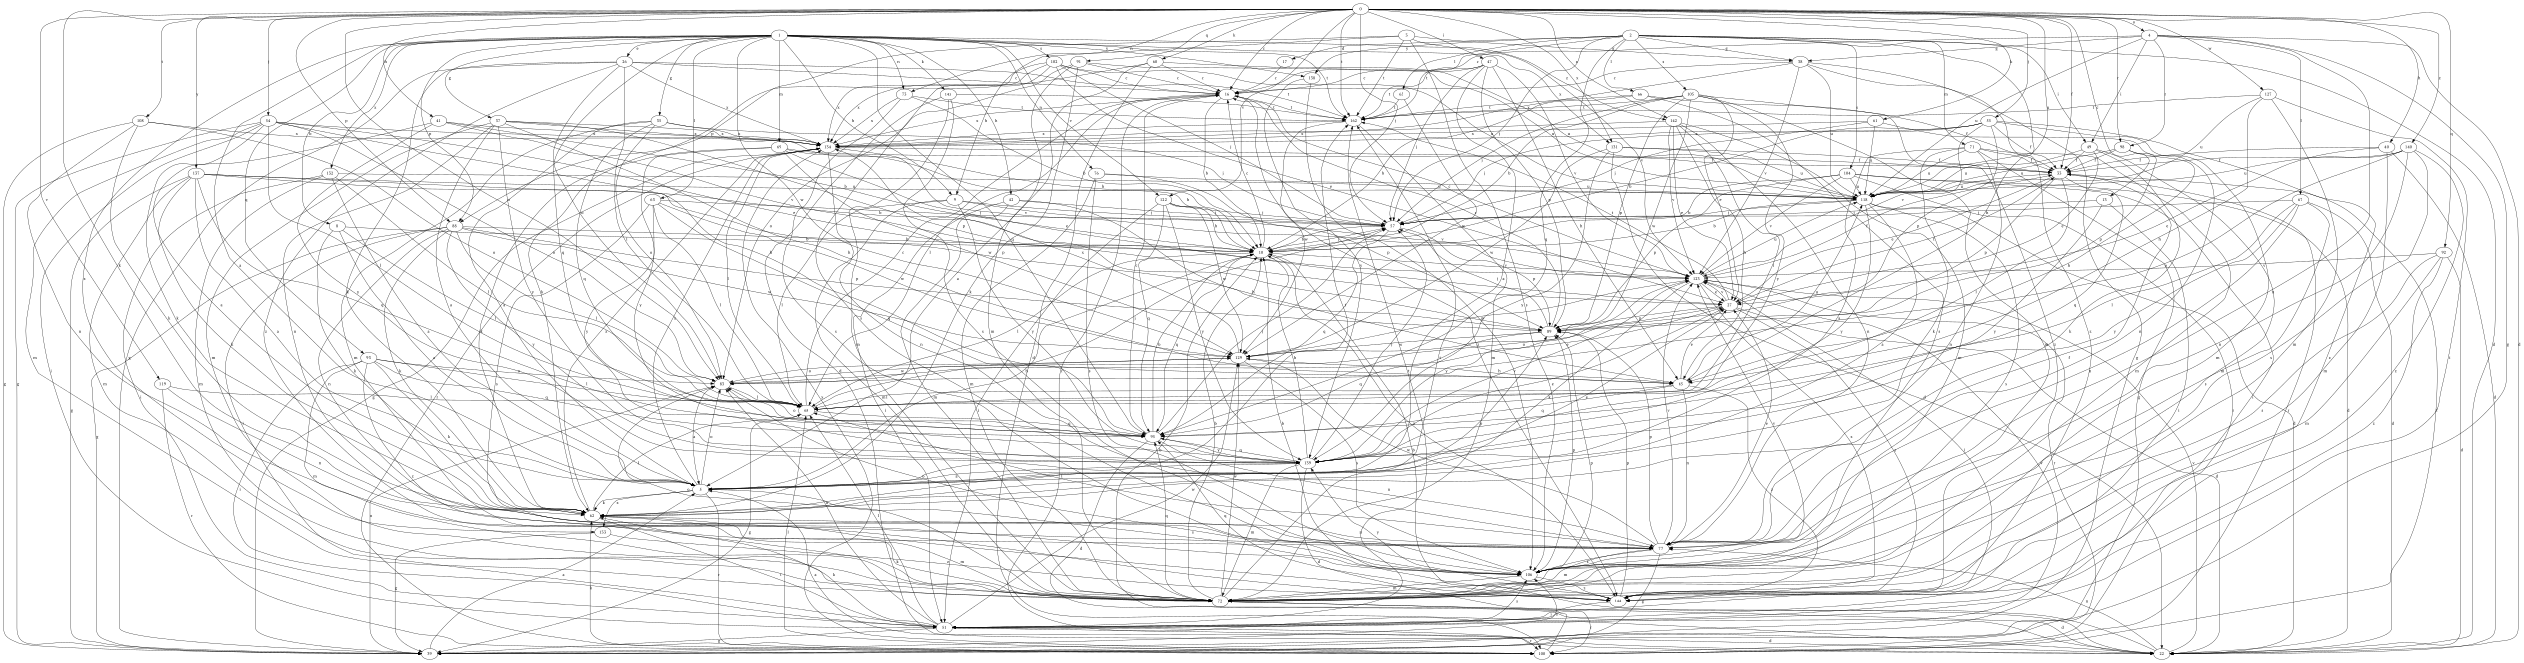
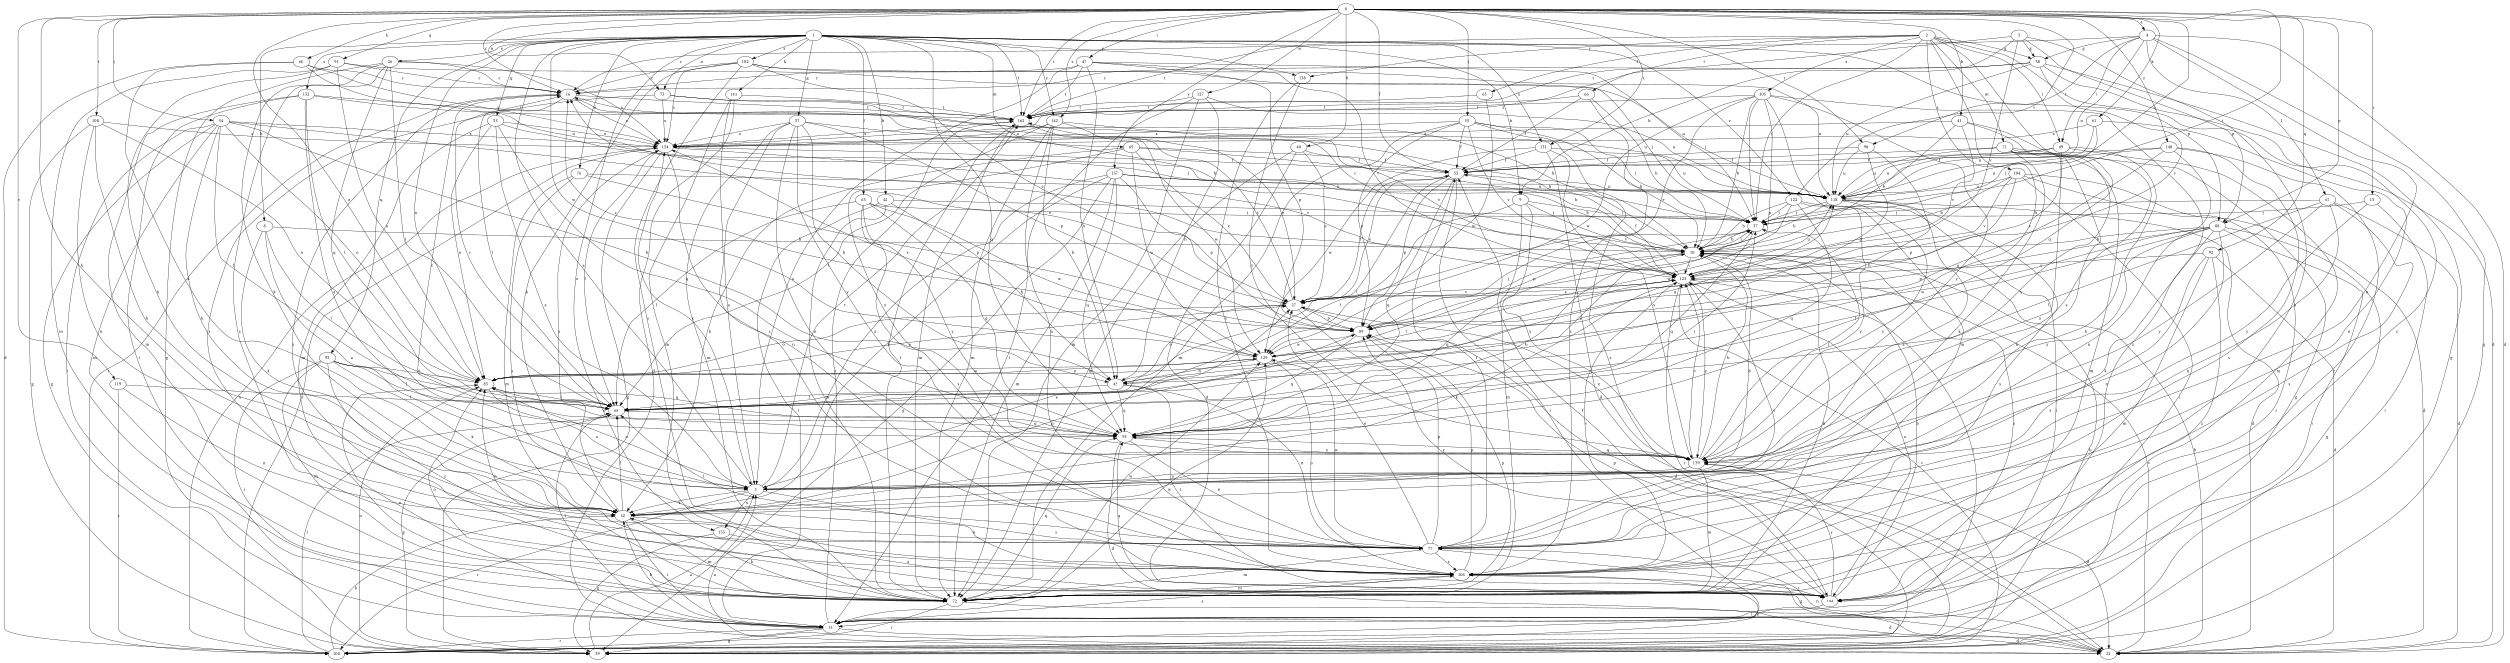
  strict digraph {
    fontname="PT Serif"
    node [fontname="PT Serif"]
    edge [fontname="PT Serif"]
    0
    4
    13
    16
    33
    40
    41
    47
    54
    55
    57
    60
    61
    62
    73
    83
    88
    91
    92
    98
    108
    n22 [label=162]
    118
    119
    122
    127
    131
    137
    140
    142
    22
    38
    49
    39
    67
    77
    139
    51
    10
    100
    134
    68
    144
    95
    27
    89
    72
    5
    123
    45
    106
    129
    1
    8
    9
    26
    35
    37
    42
    63
    69
    76
    93
    102
    132
    133
    138
    143
    2
-   17
    65
    66
    71
    104
    105
    3
    0 -> 4 [label=a]
    0 -> 13 [label=c]
    0 -> 16 [label=c]
    0 -> 33 [label=f]
    0 -> 40 [label=h]
    0 -> 41 [label=h]
    0 -> 47 [label=i]
    0 -> 54 [label=j]
    0 -> 55 [label=j]
    0 -> 57 [label=j]
    0 -> 60 [label=k]
    0 -> 61 [label=k]
    0 -> 62 [label=k]
    0 -> 73 [label=n]
    0 -> 83 [label=o]
    0 -> 88 [label=p]
    0 -> 91 [label=q]
    0 -> 92 [label=q]
    0 -> 98 [label=r]
    0 -> 108 [label=t]
    0 -> n22 [label=t]
    0 -> 118 [label=u]
    0 -> 119 [label=v]
    0 -> 122 [label=v]
    0 -> 127 [label=w]
    0 -> 131 [label=x]
    0 -> 137 [label=y]
    0 -> 140 [label=z]
    0 -> 142 [label=z]
    4 -> 16 [label=c]
    4 -> 98 [label=r]
    4 -> 118 [label=u]
    4 -> 22 [label=d]
    4 -> 38 [label=g]
    4 -> 49 [label=i]
    4 -> 39 [label=g]
    4 -> 67 [label=l]
    4 -> 77 [label=n]
    13 -> 57 [label=j]
    13 -> 139 [label=y]
    13 -> 51 [label=i]
    16 -> n22 [label=t]
    16 -> 10 [label=b]
    16 -> 100 [label=r]
    16 -> 134 [label=x]
    16 -> 68 [label=l]
    16 -> 144 [label=z]
    33 -> 118 [label=u]
    33 -> 100 [label=r]
    33 -> 68 [label=l]
    33 -> 95 [label=q]
    33 -> 27 [label=e]
    33 -> 89 [label=p]
    40 -> 33 [label=f]
    40 -> 22 [label=d]
    40 -> 27 [label=e]
    40 -> 72 [label=m]
    41 -> 139 [label=y]
    41 -> 10 [label=b]
    41 -> 134 [label=x]
    41 -> 5 [label=a]
    41 -> 123 [label=v]
    47 -> 16 [label=c]
    47 -> 57 [label=j]
    47 -> n22 [label=t]
    47 -> 89 [label=p]
    47 -> 5 [label=a]
    47 -> 123 [label=v]
    47 -> 45 [label=h]
    54 -> 62 [label=k]
    54 -> 83 [label=o]
    54 -> 39 [label=g]
    54 -> 51 [label=i]
    54 -> 134 [label=x]
    54 -> 68 [label=l]
    54 -> 27 [label=e]
    54 -> 72 [label=m]
    54 -> 45 [label=h]
    55 -> 33 [label=f]
    55 -> 57 [label=j]
    55 -> 10 [label=b]
    55 -> 134 [label=x]
    55 -> 144 [label=z]
    55 -> 89 [label=p]
    55 -> 72 [label=m]
    55 -> 123 [label=v]
    57 -> 10 [label=b]
    57 -> 95 [label=q]
    57 -> 89 [label=p]
    60 -> 16 [label=c]
    60 -> 118 [label=u]
-   60 -> 22 [label=d]
+   60 -> 100 [label=d]
    60 -> 134 [label=x]
    60 -> 5 [label=a]
    61 -> 57 [label=j]
    61 -> 118 [label=u]
    61 -> 77 [label=n]
    61 -> 134 [label=x]
    62 -> 77 [label=n]
    62 -> 51 [label=i]
    62 -> 134 [label=x]
    62 -> 68 [label=l]
    62 -> 89 [label=p]
    62 -> 72 [label=m]
    73 -> n22 [label=t]
    73 -> 10 [label=b]
    73 -> 134 [label=x]
    73 -> 106 [label=s]
    83 -> 68 [label=l]
    83 -> 27 [label=e]
    83 -> 5 [label=a]
    83 -> 129 [label=w]
    88 -> 62 [label=k]
    88 -> 39 [label=g]
    88 -> 77 [label=n]
    88 -> 139 [label=y]
    88 -> 51 [label=i]
    88 -> 10 [label=b]
    88 -> 68 [label=l]
    88 -> 89 [label=p]
    88 -> 129 [label=w]
    91 -> 16 [label=c]
    91 -> 62 [label=k]
    91 -> 83 [label=o]
    91 -> 118 [label=u]
    91 -> 72 [label=m]
    92 -> 22 [label=d]
    92 -> 144 [label=z]
    92 -> 72 [label=m]
    92 -> 123 [label=v]
    92 -> 106 [label=s]
    98 -> 33 [label=f]
    98 -> 118 [label=u]
    98 -> 89 [label=p]
    98 -> 45 [label=h]
    108 -> 62 [label=k]
    108 -> 83 [label=o]
    108 -> 39 [label=g]
    108 -> 77 [label=n]
    108 -> 134 [label=x]
    n22 -> 134 [label=x]
    n22 -> 72 [label=m]
    n22 -> 129 [label=w]
    118 -> 57 [label=j]
    118 -> 22 [label=d]
    118 -> 139 [label=y]
    118 -> 10 [label=b]
    118 -> 5 [label=a]
    118 -> 106 [label=s]
    119 -> 77 [label=n]
    119 -> 100 [label=r]
    119 -> 68 [label=l]
    122 -> 57 [label=j]
    122 -> 139 [label=y]
    122 -> 51 [label=i]
    122 -> 10 [label=b]
    122 -> 95 [label=q]
    122 -> 129 [label=w]
    127 -> n22 [label=t]
    127 -> 118 [label=u]
    127 -> 51 [label=i]
    127 -> 72 [label=m]
    127 -> 45 [label=h]
    131 -> 33 [label=f]
    131 -> 118 [label=u]
    131 -> 22 [label=d]
    131 -> 139 [label=y]
    131 -> 129 [label=w]
    137 -> 62 [label=k]
    137 -> 118 [label=u]
    137 -> 39 [label=g]
    137 -> 10 [label=b]
    137 -> 95 [label=q]
    137 -> 89 [label=p]
    137 -> 72 [label=m]
    137 -> 5 [label=a]
    140 -> 33 [label=f]
    140 -> 83 [label=o]
    140 -> 118 [label=u]
    140 -> 77 [label=n]
    140 -> 144 [label=z]
    140 -> 106 [label=s]
    142 -> 77 [label=n]
    142 -> 134 [label=x]
    142 -> 68 [label=l]
    142 -> 27 [label=e]
    142 -> 72 [label=m]
    142 -> 123 [label=v]
    142 -> 45 [label=h]
    22 -> 77 [label=n]
    22 -> 10 [label=b]
    22 -> 5 [label=a]
    22 -> 123 [label=v]
    38 -> 16 [label=c]
    38 -> 118 [label=u]
    38 -> 39 [label=g]
    38 -> 134 [label=x]
    38 -> 144 [label=z]
    38 -> 123 [label=v]
    49 -> 33 [label=f]
    49 -> 62 [label=k]
    49 -> 118 [label=u]
    49 -> 27 [label=e]
    49 -> 72 [label=m]
    39 -> 83 [label=o]
    39 -> 5 [label=a]
    39 -> 123 [label=v]
    39 -> 106 [label=s]
    67 -> 57 [label=j]
    67 -> 22 [label=d]
    67 -> 77 [label=n]
    67 -> 139 [label=y]
    67 -> 68 [label=l]
    67 -> 106 [label=s]
    77 -> 33 [label=f]
    77 -> 39 [label=g]
    77 -> 68 [label=l]
    77 -> 27 [label=e]
    77 -> 89 [label=p]
    77 -> 72 [label=m]
    77 -> 123 [label=v]
    77 -> 106 [label=s]
    77 -> 129 [label=w]
    139 -> 57 [label=j]
    139 -> 22 [label=d]
    139 -> 10 [label=b]
    139 -> 95 [label=q]
    139 -> 27 [label=e]
    139 -> 72 [label=m]
    139 -> 5 [label=a]
    139 -> 123 [label=v]
    51 -> 62 [label=k]
    51 -> 83 [label=o]
    51 -> n22 [label=t]
    51 -> 22 [label=d]
    51 -> 39 [label=g]
    51 -> 100 [label=r]
    51 -> 68 [label=l]
    51 -> 106 [label=s]
    51 -> 129 [label=w]
    10 -> 16 [label=c]
    10 -> 57 [label=j]
    10 -> 68 [label=l]
    10 -> 144 [label=z]
    10 -> 95 [label=q]
    10 -> 123 [label=v]
    100 -> 33 [label=f]
    100 -> 62 [label=k]
    100 -> 10 [label=b]
    100 -> 134 [label=x]
    100 -> 68 [label=l]
    134 -> 33 [label=f]
    134 -> 39 [label=g]
    134 -> 77 [label=n]
    134 -> 100 [label=r]
    134 -> 68 [label=l]
    134 -> 123 [label=v]
    68 -> 16 [label=c]
    68 -> 57 [label=j]
    68 -> 39 [label=g]
    68 -> 95 [label=q]
    144 -> 139 [label=y]
    144 -> 51 [label=i]
    144 -> 10 [label=b]
    144 -> 95 [label=q]
    144 -> 89 [label=p]
    95 -> 16 [label=c]
    95 -> 57 [label=j]
    95 -> 83 [label=o]
    95 -> 22 [label=d]
    95 -> 77 [label=n]
    95 -> 139 [label=y]
    95 -> 10 [label=b]
    27 -> 33 [label=f]
    27 -> 83 [label=o]
    27 -> n22 [label=t]
    27 -> 22 [label=d]
    27 -> 144 [label=z]
    27 -> 89 [label=p]
    27 -> 123 [label=v]
    89 -> 16 [label=c]
    89 -> 57 [label=j]
    89 -> 95 [label=q]
    89 -> 129 [label=w]
    72 -> 62 [label=k]
    72 -> 83 [label=o]
    72 -> n22 [label=t]
    72 -> 22 [label=d]
    72 -> 10 [label=b]
    72 -> 100 [label=r]
    72 -> 95 [label=q]
    72 -> 89 [label=p]
    72 -> 129 [label=w]
    5 -> 62 [label=k]
    5 -> 83 [label=o]
    5 -> n22 [label=t]
    5 -> 10 [label=b]
    5 -> 100 [label=r]
    5 -> 134 [label=x]
    5 -> 27 [label=e]
    5 -> 106 [label=s]
    5 -> 133 [label=x]
    123 -> 16 [label=c]
    123 -> 33 [label=f]
    123 -> 62 [label=k]
    123 -> 118 [label=u]
    123 -> 139 [label=y]
    123 -> 51 [label=i]
    123 -> 100 [label=r]
    123 -> 144 [label=z]
    123 -> 27 [label=e]
    45 -> 118 [label=u]
    45 -> 77 [label=n]
    45 -> 68 [label=l]
    45 -> 144 [label=z]
    45 -> 95 [label=q]
    45 -> 27 [label=e]
    106 -> 83 [label=o]
    106 -> 144 [label=z]
    106 -> 89 [label=p]
    106 -> 72 [label=m]
    106 -> 123 [label=v]
    129 -> 83 [label=o]
    129 -> 134 [label=x]
    129 -> 123 [label=v]
    129 -> 45 [label=h]
    129 -> 106 [label=s]
    1 -> 73 [label=n]
    1 -> 83 [label=o]
    1 -> 88 [label=p]
    1 -> n22 [label=t]
    1 -> 122 [label=v]
    1 -> 131 [label=x]
    1 -> 142 [label=z]
    1 -> 95 [label=q]
    1 -> 5 [label=a]
    1 -> 129 [label=w]
    1 -> 8 [label=b]
    1 -> 9 [label=b]
    1 -> 26 [label=e]
    1 -> 35 [label=g]
    1 -> 37 [label=g]
    1 -> 42 [label=h]
    1 -> 63 [label=l]
    1 -> 69 [label=m]
    1 -> 76 [label=n]
    1 -> 93 [label=q]
    1 -> 102 [label=s]
    1 -> 132 [label=x]
    1 -> 133 [label=x]
    1 -> 138 [label=y]
    1 -> 143 [label=k]
    8 -> 62 [label=k]
    8 -> 10 [label=b]
    8 -> 68 [label=l]
    8 -> 5 [label=a]
    9 -> 57 [label=j]
    9 -> 139 [label=y]
    9 -> 68 [label=l]
    9 -> 72 [label=m]
    9 -> 123 [label=v]
    26 -> 16 [label=c]
    26 -> 62 [label=k]
    26 -> 39 [label=g]
    26 -> 134 [label=x]
    26 -> 68 [label=l]
    26 -> 144 [label=z]
    26 -> 95 [label=q]
    35 -> 57 [label=j]
    35 -> 83 [label=o]
    35 -> 134 [label=x]
    35 -> 95 [label=q]
    35 -> 72 [label=m]
    35 -> 5 [label=a]
    37 -> 77 [label=n]
    37 -> 139 [label=y]
    37 -> 10 [label=b]
    37 -> 134 [label=x]
    37 -> 89 [label=p]
    37 -> 72 [label=m]
    37 -> 5 [label=a]
    37 -> 45 [label=h]
    42 -> 57 [label=j]
    42 -> 51 [label=i]
    42 -> 72 [label=m]
    42 -> 45 [label=h]
    63 -> 57 [label=j]
    63 -> 139 [label=y]
    63 -> 68 [label=l]
    63 -> 95 [label=q]
    63 -> 106 [label=s]
    63 -> 129 [label=w]
    69 -> 33 [label=f]
    69 -> 62 [label=k]
    69 -> 139 [label=y]
    69 -> 10 [label=b]
    69 -> 27 [label=e]
    69 -> 129 [label=w]
    76 -> 118 [label=u]
    76 -> 89 [label=p]
    76 -> 72 [label=m]
    76 -> 106 [label=s]
    93 -> 62 [label=k]
    93 -> 83 [label=o]
    93 -> 51 [label=i]
    93 -> 68 [label=l]
    93 -> 144 [label=z]
    93 -> 95 [label=q]
    93 -> 72 [label=m]
    102 -> 16 [label=c]
    102 -> 57 [label=j]
    102 -> 62 [label=k]
    102 -> 118 [label=u]
    102 -> 134 [label=x]
    102 -> 27 [label=e]
    102 -> 106 [label=s]
-   26 -> n22 [label=t]
+   132 -> n22 [label=t]
    132 -> 118 [label=u]
    132 -> 51 [label=i]
    132 -> 68 [label=l]
    132 -> 72 [label=m]
    132 -> 5 [label=a]
    133 -> 39 [label=g]
    133 -> 144 [label=z]
    138 -> 139 [label=y]
    138 -> 106 [label=s]
    143 -> n22 [label=t]
    143 -> 22 [label=d]
    143 -> 72 [label=m]
    143 -> 106 [label=s]
    2 -> 57 [label=j]
    2 -> n22 [label=t]
    2 -> 22 [label=d]
    2 -> 38 [label=g]
    2 -> 49 [label=i]
    2 -> 95 [label=q]
    2 -> 45 [label=h]
    2 -> 138 [label=y]
-   2 -> 17 [label=d]
    2 -> 65 [label=l]
    2 -> 66 [label=l]
    2 -> 71 [label=m]
    2 -> 104 [label=s]
    2 -> 105 [label=s]
-   17 -> 16 [label=c]
    65 -> n22 [label=t]
    65 -> 129 [label=w]
    66 -> 33 [label=f]
    66 -> n22 [label=t]
    66 -> 10 [label=b]
    66 -> 106 [label=s]
    71 -> 33 [label=f]
    71 -> 62 [label=k]
    71 -> 118 [label=u]
    71 -> 39 [label=g]
    71 -> 77 [label=n]
    71 -> 72 [label=m]
    71 -> 5 [label=a]
    104 -> 118 [label=u]
    104 -> 22 [label=d]
    104 -> 51 [label=i]
    104 -> 10 [label=b]
    104 -> 100 [label=r]
    104 -> 89 [label=p]
    104 -> 123 [label=v]
    105 -> 57 [label=j]
    105 -> n22 [label=t]
    105 -> 139 [label=y]
    105 -> 10 [label=b]
    105 -> 144 [label=z]
    105 -> 27 [label=e]
    105 -> 89 [label=p]
    105 -> 72 [label=m]
    105 -> 129 [label=w]
    3 -> 88 [label=p]
    3 -> n22 [label=t]
    3 -> 38 [label=g]
    3 -> 123 [label=v]
    3 -> 106 [label=s]
    3 -> 9 [label=b]
  }
